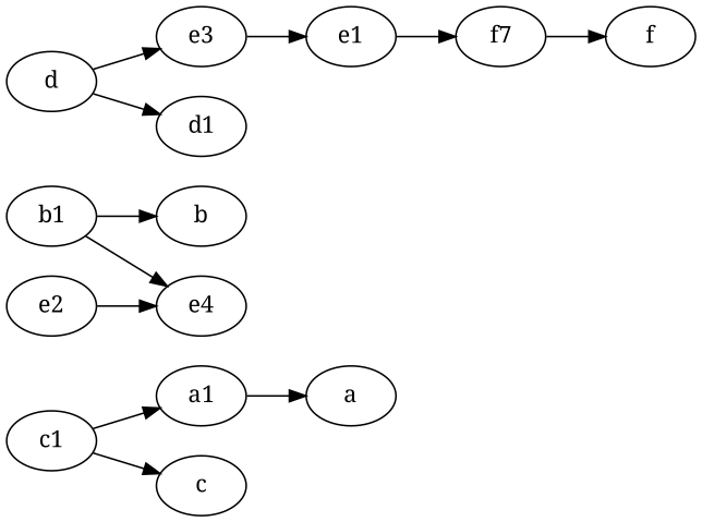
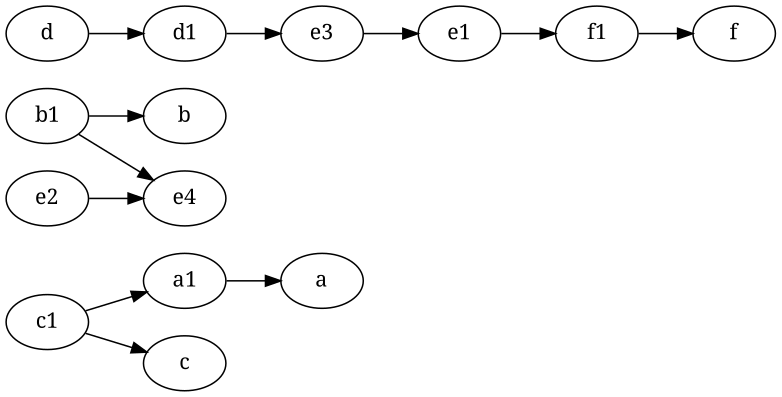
  digraph {
    fontname="Noto Serif"
    rankdir=LR
    node [fontname="Noto Serif"]
    edge [fontname="Noto Serif"]
    a1
    a
    b1
    b
    e4
    e1
-   f1 [label=f7]
+   f1
    e3
    d1
    c1
    c
    e2
    f
    d
    a1 -> a
    b1 -> b
    b1 -> e4
    e1 -> f1
    f1 -> f
    e3 -> e1
-   d -> e3
+   d1 -> e3
    c1 -> a1
    c1 -> c
    e2 -> e4
    d -> d1
  }
